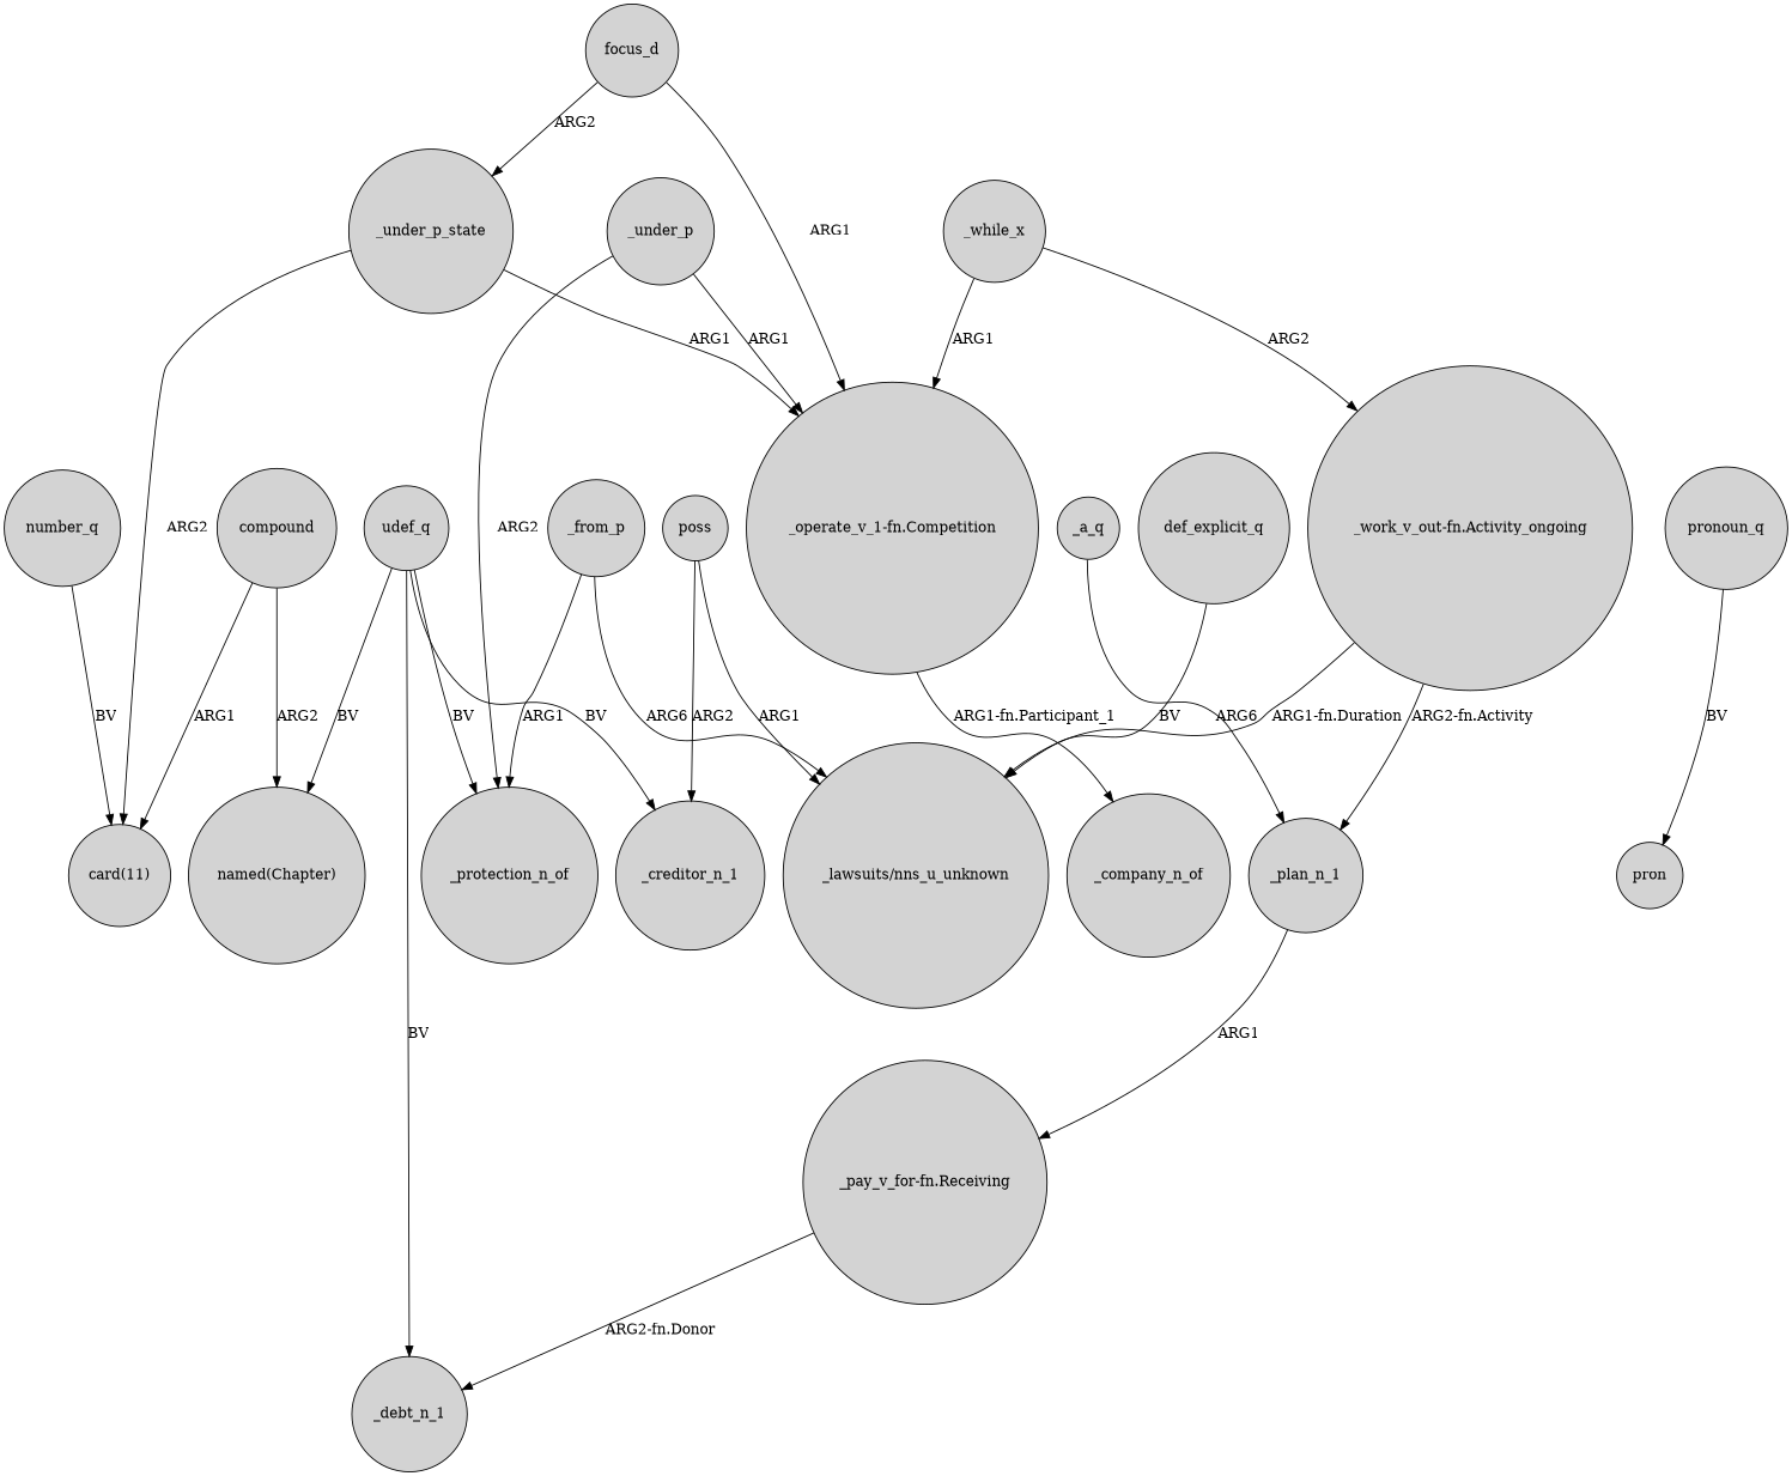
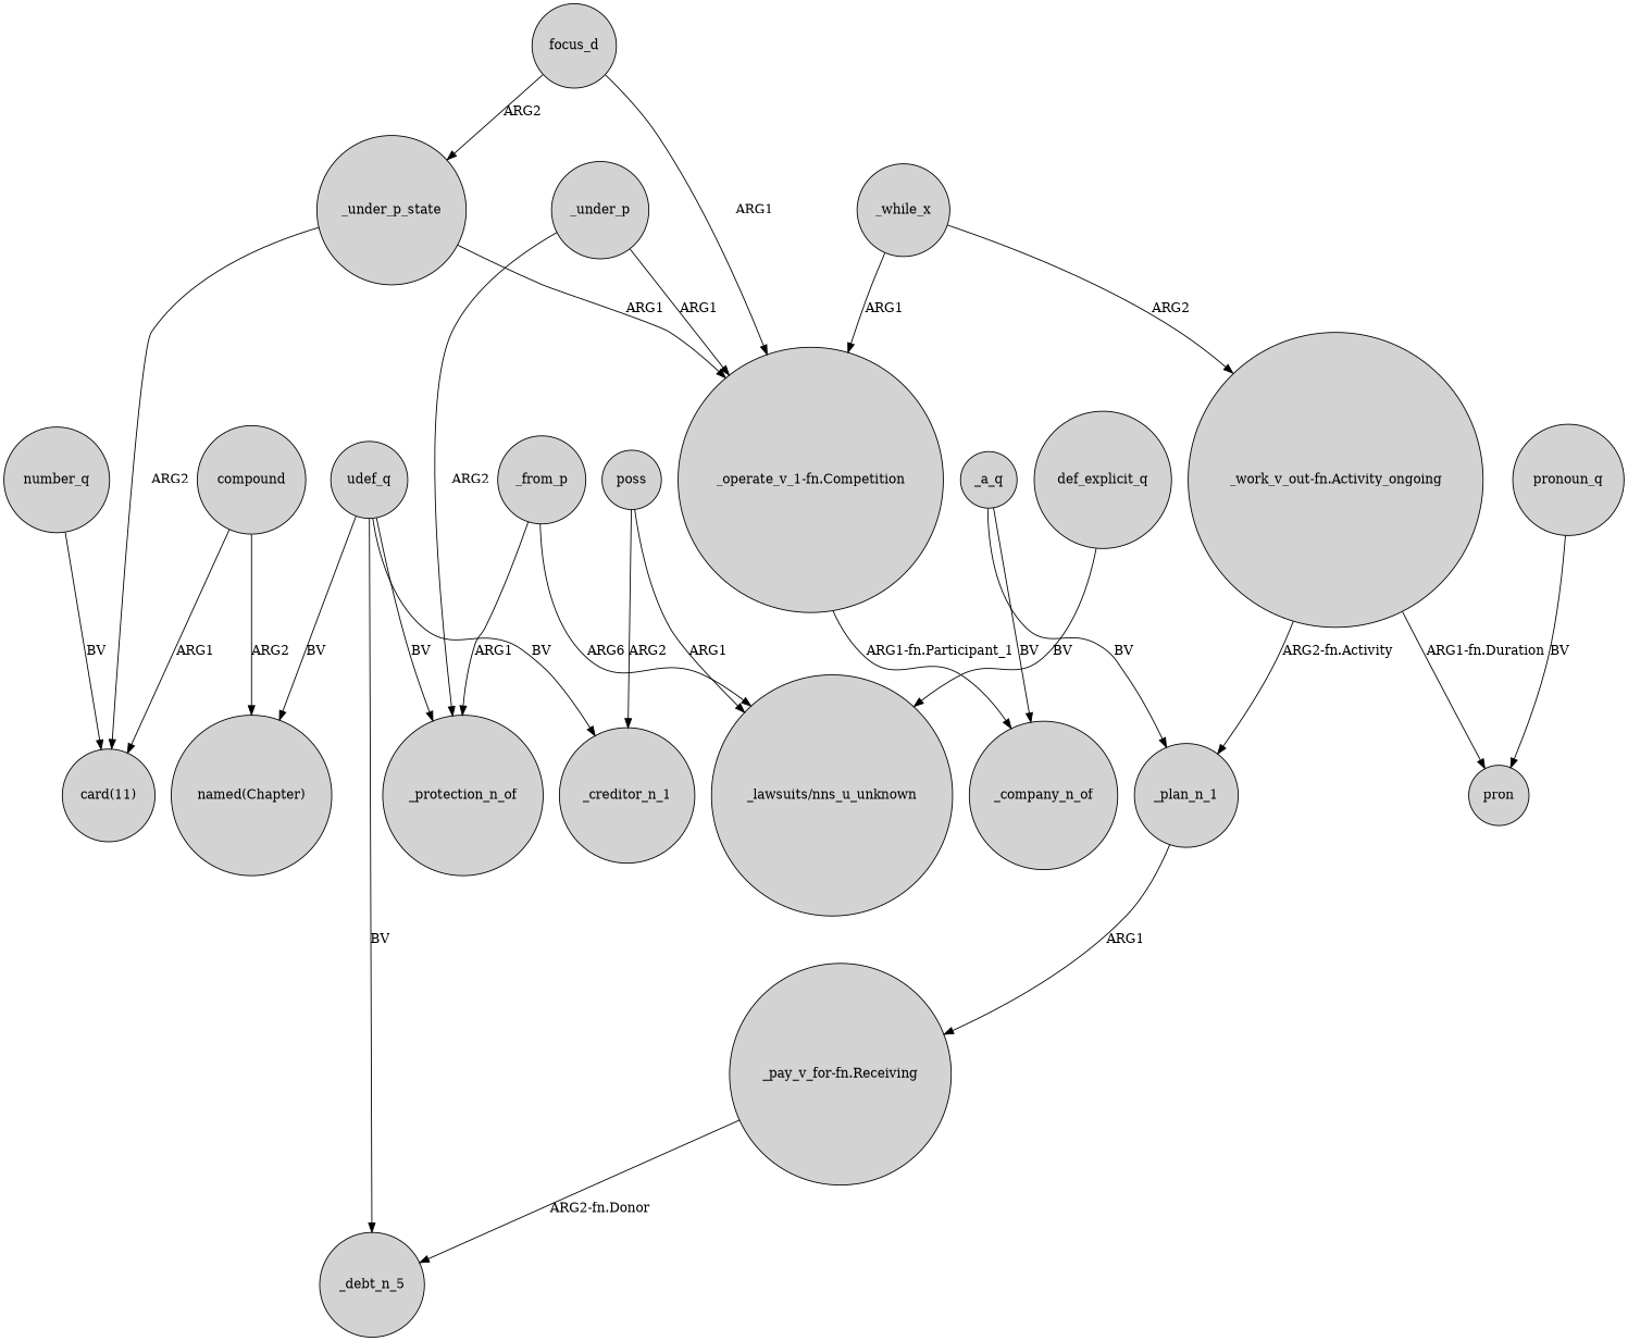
  digraph {
    node [shape=circle style=filled]
    _under_p_state
    "card(11)"
    "_operate_v_1-fn.Competition"
    _company_n_of
    _under_p
    _protection_n_of
    poss
    _creditor_n_1
    "_lawsuits/nns_u_unknown"
    compound
    "named(Chapter)"
    "_work_v_out-fn.Activity_ongoing"
    pron
    _plan_n_1
    "_pay_v_for-fn.Receiving"
    _a_q
    focus_d
    pronoun_q
-   _debt_n_1
+   _debt_n_1 [label=_debt_n_5]
    udef_q
    _while_x
    _from_p
    def_explicit_q
    number_q
    _under_p_state -> "card(11)" [label=ARG2]
    _under_p_state -> "_operate_v_1-fn.Competition" [label=ARG1]
    "_operate_v_1-fn.Competition" -> _company_n_of [label="ARG1-fn.Participant_1"]
    _under_p -> "_operate_v_1-fn.Competition" [label=ARG1]
    _under_p -> _protection_n_of [label=ARG2]
    poss -> _creditor_n_1 [label=ARG2]
    poss -> "_lawsuits/nns_u_unknown" [label=ARG1]
    compound -> "card(11)" [label=ARG1]
    compound -> "named(Chapter)" [label=ARG2]
-   "_work_v_out-fn.Activity_ongoing" -> "_lawsuits/nns_u_unknown" [label="ARG1-fn.Duration"]
+   "_work_v_out-fn.Activity_ongoing" -> pron [label="ARG1-fn.Duration"]
    "_work_v_out-fn.Activity_ongoing" -> _plan_n_1 [label="ARG2-fn.Activity"]
    _plan_n_1 -> "_pay_v_for-fn.Receiving" [label=ARG1]
    "_pay_v_for-fn.Receiving" -> _debt_n_1 [label="ARG2-fn.Donor"]
-   _a_q -> _plan_n_1 [label=ARG6]
+   _a_q -> _company_n_of [label=BV]
+   _a_q -> _plan_n_1 [label=BV]
    focus_d -> _under_p_state [label=ARG2]
    focus_d -> "_operate_v_1-fn.Competition" [label=ARG1]
    pronoun_q -> pron [label=BV]
    udef_q -> _protection_n_of [label=BV]
    udef_q -> _creditor_n_1 [label=BV]
    udef_q -> "named(Chapter)" [label=BV]
    udef_q -> _debt_n_1 [label=BV]
    _while_x -> "_operate_v_1-fn.Competition" [label=ARG1]
    _while_x -> "_work_v_out-fn.Activity_ongoing" [label=ARG2]
    _from_p -> _protection_n_of [label=ARG1]
    _from_p -> "_lawsuits/nns_u_unknown" [label=ARG6]
    def_explicit_q -> "_lawsuits/nns_u_unknown" [label=BV]
    number_q -> "card(11)" [label=BV]
  }
